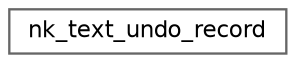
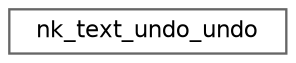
  digraph {
    rankdir=LR
-   n1 [color=grey40 fillcolor=white fontname=Helvetica fontsize=10 height=0.2 label=nk_text_undo_record shape=box style=filled width=0.4]
+   n1 [color=grey40 fillcolor=white fontname=Helvetica fontsize=10 height=0.2 label=nk_text_undo_undo shape=box style=filled width=0.4]
  }
